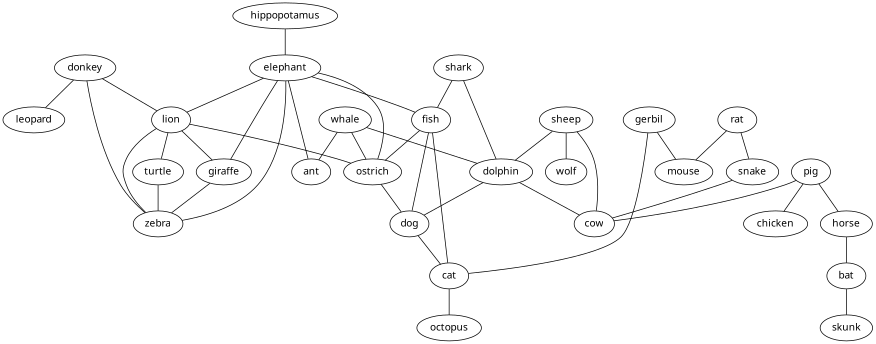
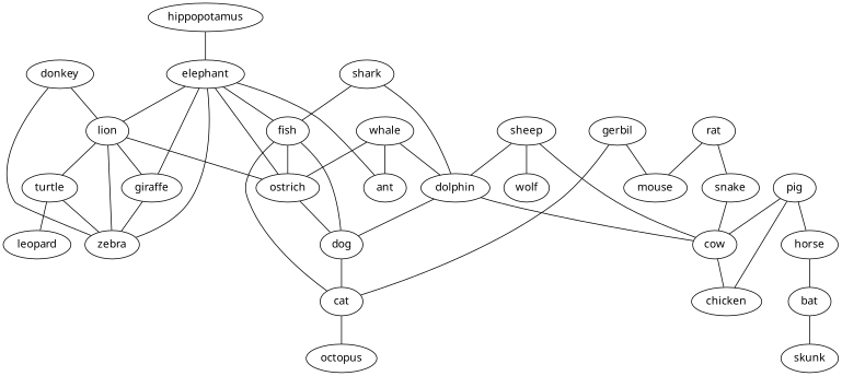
  strict graph {
    fontname="Noto Sans"
    node [fontname="Noto Sans"]
    edge [fontname="Noto Sans" weight=1]
    donkey
    lion
    leopard
    zebra
    horse
    bat
    ostrich
    giraffe
    turtle
    shark
    fish
    dolphin
    cat
    dog
    cow
    pig
    chicken
    rat
    mouse
    snake
    whale
    ant
    hippopotamus
    elephant
    sheep
    wolf
    skunk
    gerbil
    octopus
    donkey -- lion
-   donkey -- leopard
+   turtle -- leopard
    donkey -- zebra
    lion -- zebra
    lion -- ostrich
    lion -- giraffe
    lion -- turtle
    horse -- bat
    bat -- skunk
    ostrich -- dog
    giraffe -- zebra
    turtle -- zebra
    shark -- fish
    shark -- dolphin
    fish -- ostrich
    fish -- cat
    fish -- dog
    dolphin -- dog
    dolphin -- cow
    cat -- octopus
    dog -- cat
+   cow -- chicken
    pig -- horse
    pig -- cow
    pig -- chicken
    rat -- mouse
    rat -- snake
    snake -- cow
    whale -- ostrich
    whale -- dolphin
    whale -- ant
    hippopotamus -- elephant
    elephant -- lion
    elephant -- zebra
    elephant -- ostrich
    elephant -- giraffe
    elephant -- fish
    elephant -- ant
    sheep -- dolphin
    sheep -- cow
    sheep -- wolf
    gerbil -- cat
    gerbil -- mouse
  }
